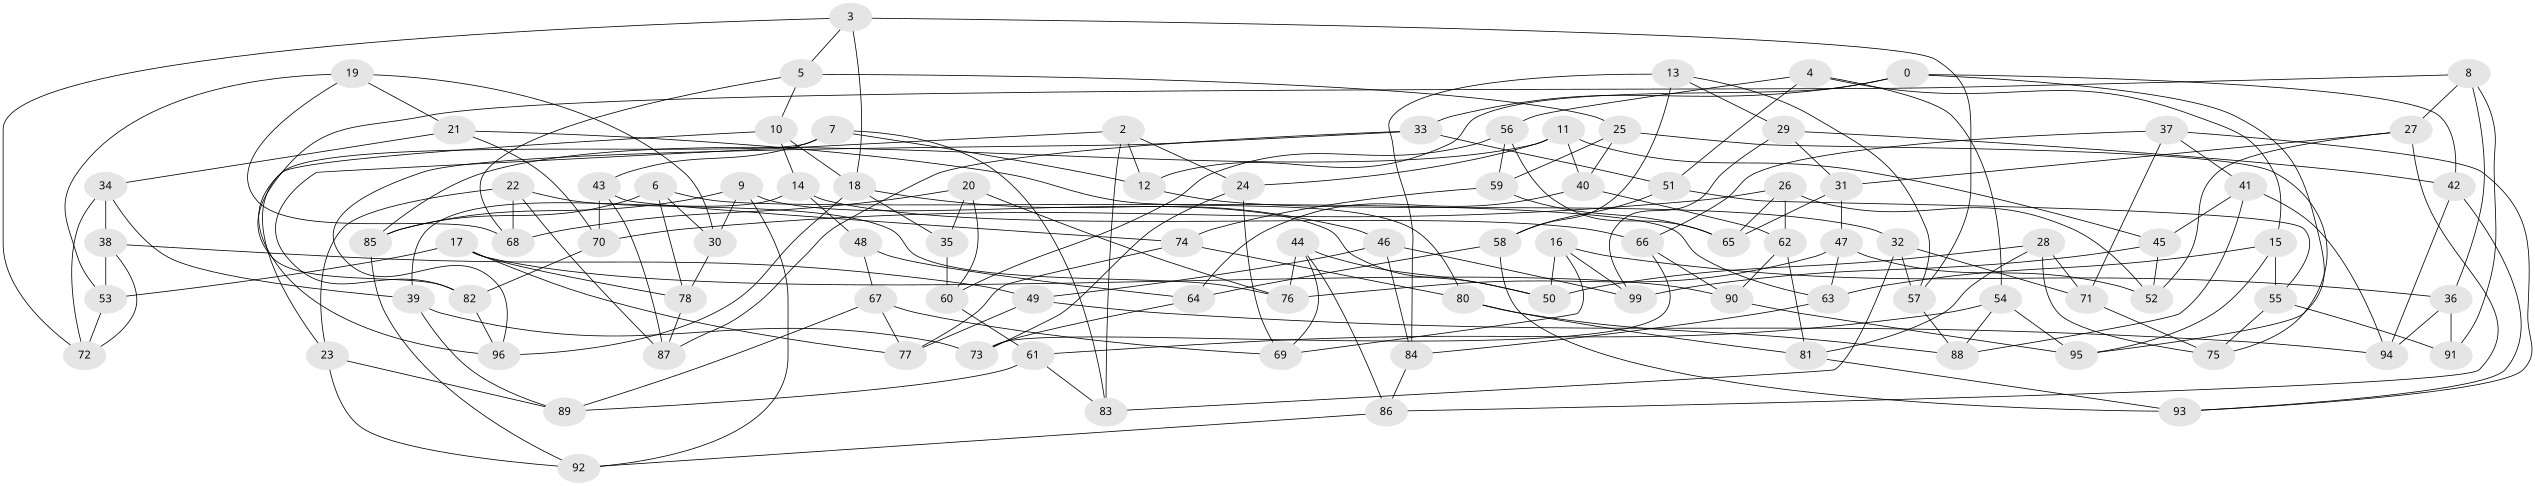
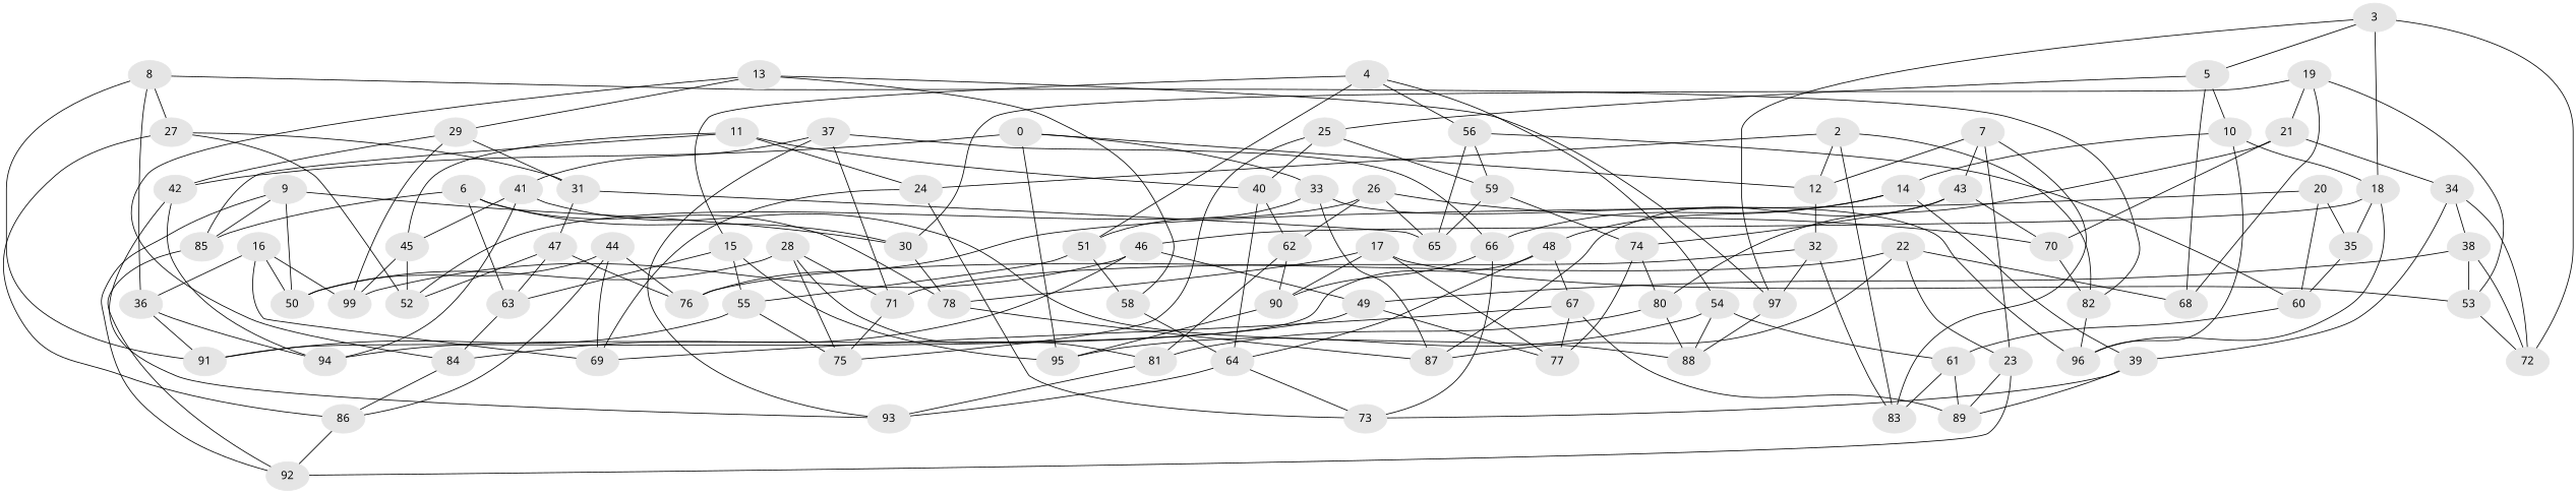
  graph {
    fontname="Noto Sans"
    node [color=gray90 fontname="Noto Sans" style=filled]
    edge [fontname="Noto Sans"]
    n1 [label=0]
    12
    33
    42
    95
    32
    51
    96
    87
    94
    93
    2
    24
    82
    83
    69
    73
    3
    5
    18
-   57
+   57 [label=97]
    72
    10
    25
    68
    35
    46
    88
    4
    15
    54
    56
    63
    55
    58
    61
    60
    59
    65
    14
    40
    75
    6
    30
    78
    85
    84
    92
    7
    23
    43
    89
    70
    74
    8
    27
    36
    91
    52
    31
    86
    9
    50
    39
    48
    66
    11
    45
    62
    64
    n71 [label=99]
    71
    13
    29
    67
    90
    16
    17
    53
    77
    19
    21
    34
    80
    20
    76
    38
    81
    22
    26
    47
    28
    49
    37
    41
    44
    n1 -- 12
    n1 -- 33
    n1 -- 42
    n1 -- 95
    12 -- 32
    33 -- 51
    33 -- 96
    33 -- 87
    42 -- 94
    42 -- 93
    32 -- 83
    32 -- 57
    32 -- 71
    51 -- 55
    51 -- 58
    2 -- 12
    2 -- 24
    2 -- 82
    2 -- 83
    24 -- 69
    24 -- 73
    82 -- 96
    3 -- 5
    3 -- 18
    3 -- 57
    3 -- 72
    5 -- 10
    5 -- 25
    5 -- 68
    18 -- 96
    18 -- 35
    18 -- 46
    57 -- 88
    10 -- 96
    10 -- 18
    10 -- 14
    25 -- 59
    25 -- 40
    25 -- 75
    35 -- 60
    46 -- 84
    46 -- n71
    46 -- 49
    4 -- 51
    4 -- 15
    4 -- 54
    4 -- 56
    15 -- 95
    15 -- 63
    15 -- 55
    54 -- 95
    54 -- 88
    54 -- 61
    56 -- 60
    56 -- 59
    56 -- 65
    63 -- 84
    55 -- 75
    55 -- 91
-   58 -- 93
+   64 -- 93
    58 -- 64
    61 -- 83
    61 -- 89
    60 -- 61
    59 -- 65
    59 -- 74
    14 -- 39
    14 -- 48
    14 -- 66
    40 -- 62
    40 -- 64
    6 -- 63
    6 -- 30
    6 -- 78
    6 -- 85
    30 -- 78
    78 -- 87
    85 -- 92
    84 -- 86
    7 -- 12
    7 -- 83
    7 -- 23
    7 -- 43
    23 -- 92
    23 -- 89
    43 -- 87
    43 -- 70
    43 -- 74
    70 -- 82
    74 -- 77
    74 -- 80
    8 -- 82
    8 -- 27
    8 -- 36
    8 -- 91
    27 -- 52
    27 -- 31
    27 -- 86
    36 -- 94
    36 -- 91
    31 -- 65
    31 -- 47
    86 -- 92
    9 -- 30
    9 -- 85
    9 -- 92
    9 -- 50
    39 -- 73
    39 -- 89
+   48 -- 91
    48 -- 64
    48 -- 67
    66 -- 73
    66 -- 90
    11 -- 24
    11 -- 40
    11 -- 85
    11 -- 45
    45 -- 52
    45 -- n71
    62 -- 90
    62 -- 81
    64 -- 73
    71 -- 75
    13 -- 57
    13 -- 58
    13 -- 84
    13 -- 29
    29 -- 42
    29 -- 31
    29 -- n71
    67 -- 69
    67 -- 89
    67 -- 77
    90 -- 95
    16 -- 69
    16 -- 36
    16 -- 50
    16 -- n71
    17 -- 78
    17 -- 90
    17 -- 53
    17 -- 77
    53 -- 72
    19 -- 68
    19 -- 30
    19 -- 53
    19 -- 21
    21 -- 70
    21 -- 34
    21 -- 80
    34 -- 72
    34 -- 39
    34 -- 38
    80 -- 88
    80 -- 81
-   20 -- 68
    20 -- 35
    20 -- 60
    20 -- 76
    38 -- 72
    38 -- 53
    38 -- 49
    81 -- 93
    22 -- 87
    22 -- 68
    22 -- 23
    22 -- 76
    26 -- 65
    26 -- 70
    26 -- 52
    26 -- 62
    47 -- 63
    47 -- 52
    47 -- 76
    28 -- 75
    28 -- 50
    28 -- 71
    28 -- 81
    49 -- 94
    49 -- 77
    37 -- 93
    37 -- 66
    37 -- 71
    37 -- 41
    41 -- 94
    41 -- 88
    41 -- 45
    44 -- 69
    44 -- 86
    44 -- 50
    44 -- 76
  }
